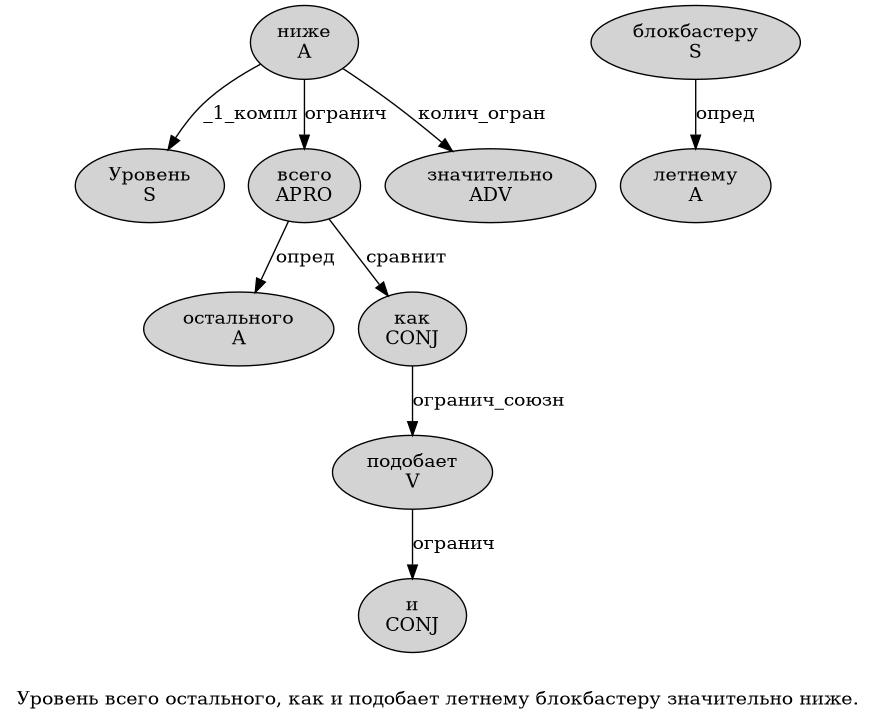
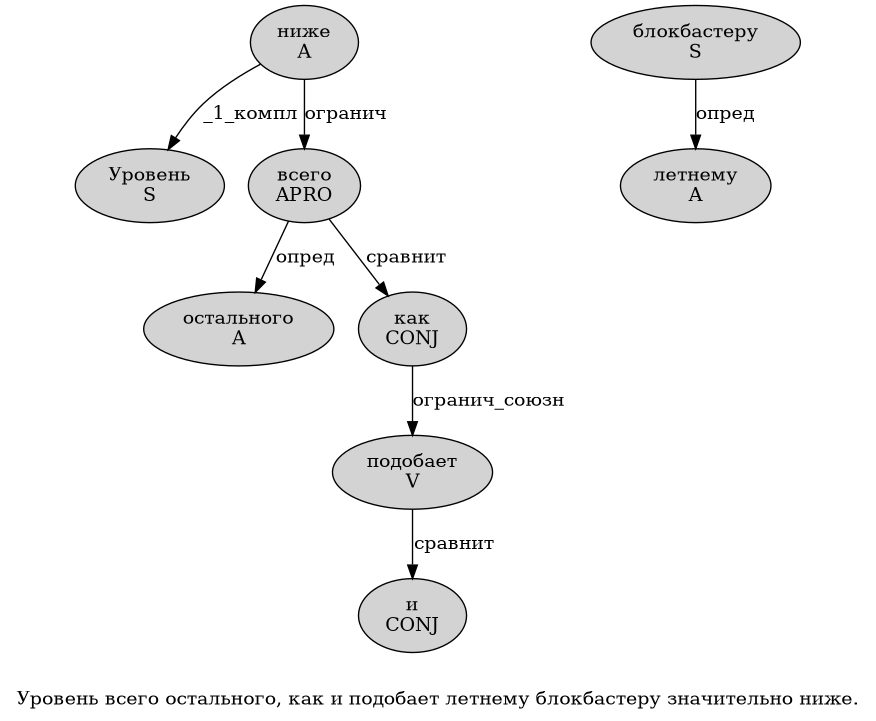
  digraph {
    label="Уровень всего остального, как и подобает летнему блокбастеру значительно ниже."
    node [fillcolor=lightgray penwidth=1 shape=ellipse style=filled]
    n1 [label="Уровень\nS"]
    n2 [label="всего\nAPRO"]
    n3 [label="остального\nA"]
    n4 [label="как\nCONJ"]
    n5 [label="подобает\nV"]
    n6 [label="и\nCONJ"]
    n7 [label="блокбастеру\nS"]
    n8 [label="летнему\nA"]
-   n9 [label="значительно\nADV"]
    n10 [label="ниже\nA"]
    n2 -> n3 [label="опред"]
    n2 -> n4 [label="сравнит"]
    n4 -> n5 [label="огранич_союзн"]
-   n5 -> n6 [label="огранич"]
+   n5 -> n6 [label="сравнит"]
    n7 -> n8 [label="опред"]
    n10 -> n1 [label="_1_компл"]
    n10 -> n2 [label="огранич"]
-   n10 -> n9 [label="колич_огран"]
  }
